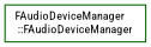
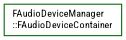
  digraph {
    rankdir=TB
    fontname="Roboto Condensed"
-   n1 [color=darkgreen fillcolor=white fontname="Roboto Condensed" fontsize=10 height=0.2 label="FAudioDeviceManager\l::FAudioDeviceManager" shape=box style=filled width=0.4]
+   n1 [color=darkgreen fillcolor=white fontname="Roboto Condensed" fontsize=10 height=0.2 label="FAudioDeviceManager\l::FAudioDeviceContainer" shape=box style=filled width=0.4]
  }
